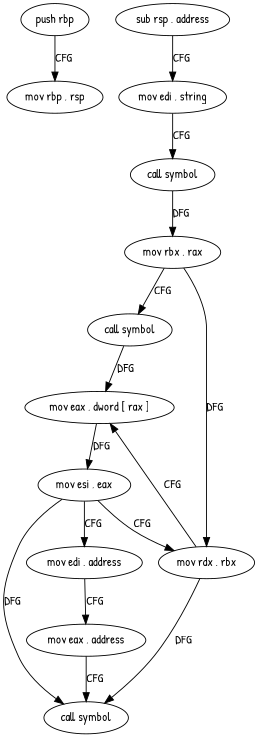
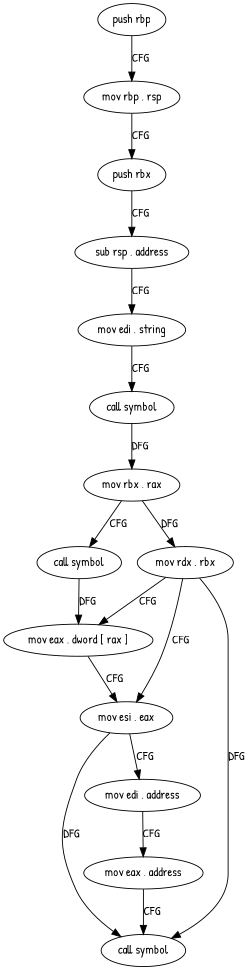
  digraph {
    fontname="Patrick Hand"
    node [fontname="Patrick Hand"]
    edge [fontname="Patrick Hand"]
    n1 [label="push rbp"]
    n2 [label="mov rbp , rsp"]
+   n3 [label="push rbx"]
    n4 [label="sub rsp , address"]
    n5 [label="mov edi , string"]
    n6 [label="call symbol"]
    n7 [label="mov rbx , rax"]
    n8 [label="call symbol"]
    n9 [label="mov rdx , rbx"]
    n10 [label="mov eax , dword [ rax ]"]
    n11 [label="mov esi , eax"]
    n12 [label="call symbol"]
    n13 [label="mov edi , address"]
    n14 [label="mov eax , address"]
    n1 -> n2 [label=CFG]
+   n2 -> n3 [label=CFG]
+   n3 -> n4 [label=CFG]
    n4 -> n5 [label=CFG]
    n5 -> n6 [label=CFG]
    n6 -> n7 [label=DFG]
    n7 -> n8 [label=CFG]
    n7 -> n9 [label=DFG]
    n8 -> n10 [label=DFG]
    n9 -> n10 [label=CFG]
-   n11 -> n9 [label=CFG]
+   n9 -> n11 [label=CFG]
    n9 -> n12 [label=DFG]
-   n10 -> n11 [label=DFG]
+   n10 -> n11 [label=CFG]
    n11 -> n12 [label=DFG]
    n11 -> n13 [label=CFG]
    n13 -> n14 [label=CFG]
    n14 -> n12 [label=CFG]
  }
